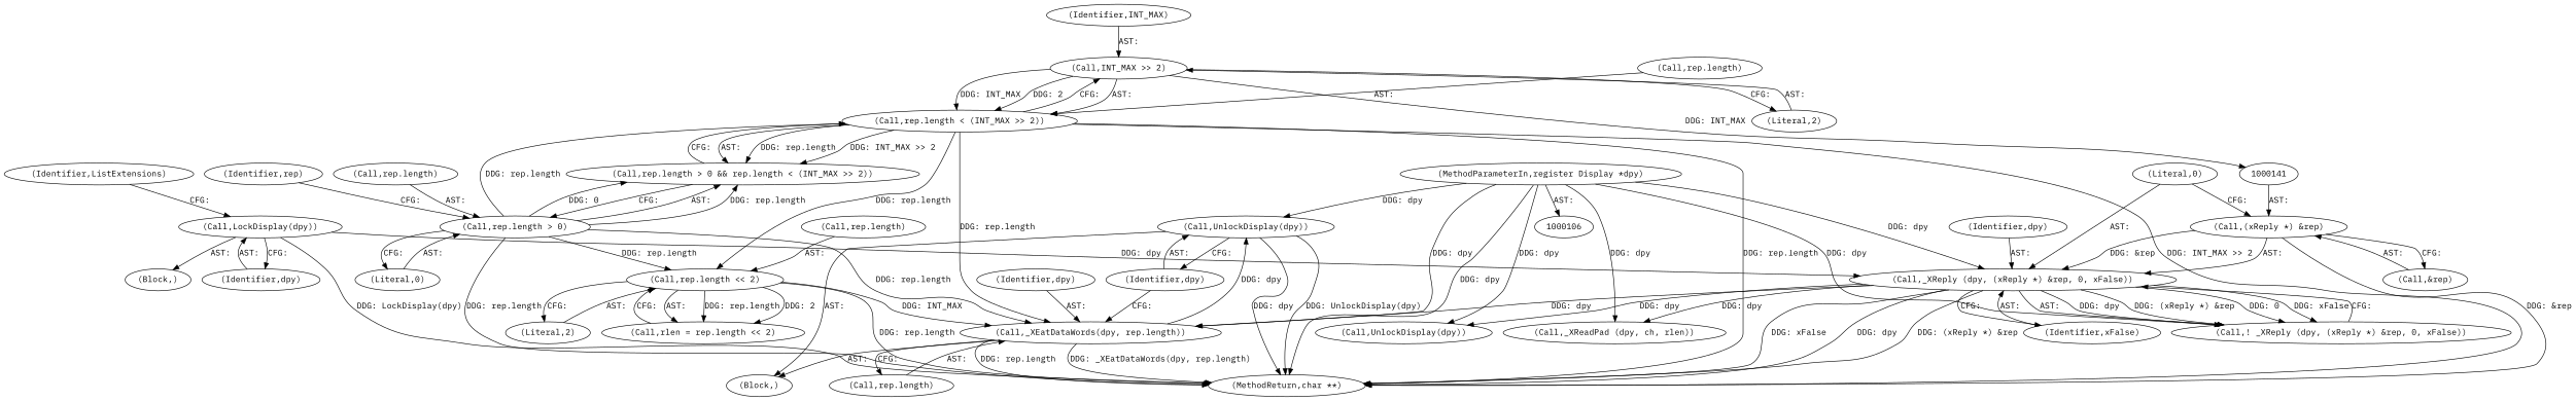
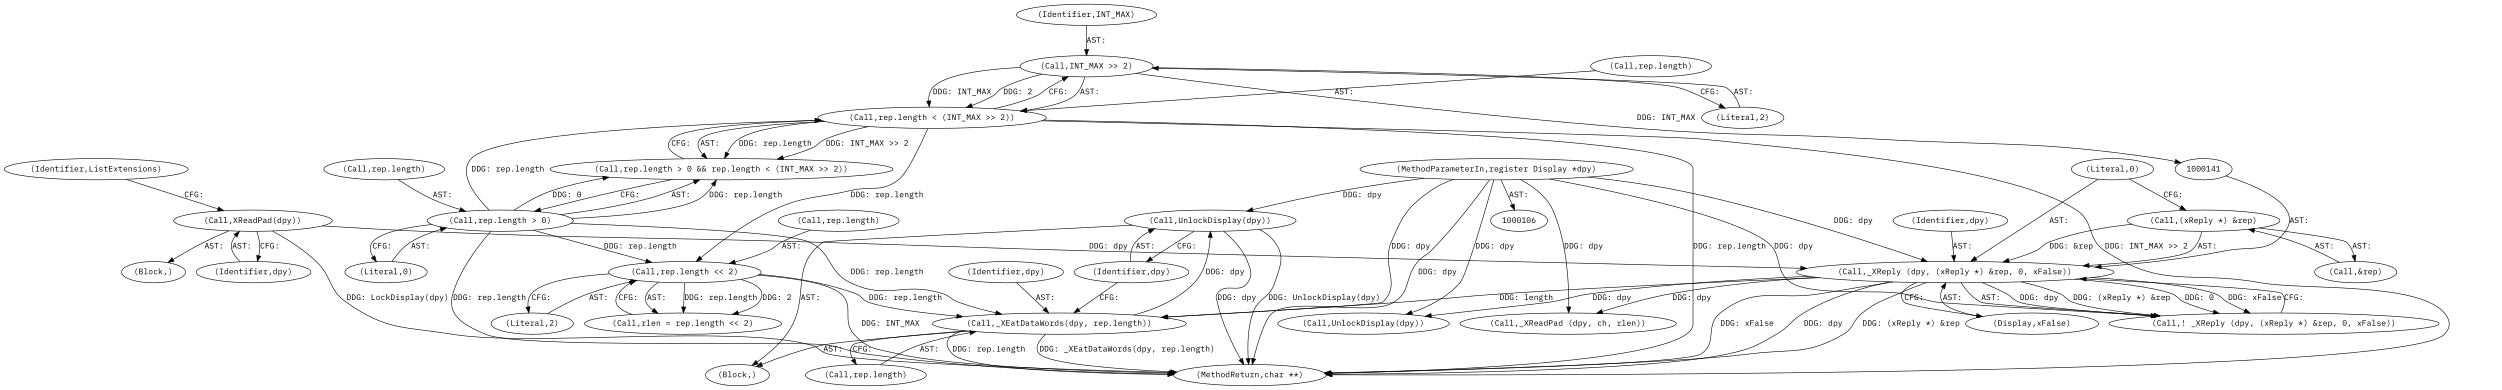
  digraph {
    fontname="IBM Plex Mono"
    node [fontname="IBM Plex Mono"]
    edge [fontname="IBM Plex Mono"]
    n1 [label="(Call,UnlockDisplay(dpy))"]
    n2 [label="(MethodReturn,char **)"]
    n3 [label="(Identifier,dpy)"]
    n4 [label="(Block,)"]
    n5 [label="(Call,_XEatDataWords(dpy, rep.length))"]
    n6 [label="(Call,rep.length)"]
    n7 [label="(Call,_XReply (dpy, (xReply *) &rep, 0, xFalse))"]
    n8 [label="(Call,! _XReply (dpy, (xReply *) &rep, 0, xFalse))"]
    n9 [label="(Call,_XReadPad (dpy, ch, rlen))"]
    n10 [label="(Call,UnlockDisplay(dpy))"]
-   n11 [label="(Identifier,xFalse)"]
-   n12 [label="(Call,LockDisplay(dpy))"]
+   n11 [label="(Display,xFalse)"]
+   n12 [label="(Call,XReadPad(dpy))"]
    n13 [label="(Block,)"]
    n14 [label="(Identifier,dpy)"]
    n15 [label="(MethodParameterIn,register Display *dpy)"]
    1000106
    n17 [label="(Call,(xReply *) &rep)"]
    n18 [label="(Call,&rep)"]
    n19 [label="(Call,rep.length << 2)"]
    n20 [label="(Literal,2)"]
    n21 [label="(Call,rlen = rep.length << 2)"]
    n22 [label="(Call,rep.length < (INT_MAX >> 2))"]
    n23 [label="(Call,INT_MAX >> 2)"]
    n24 [label="(Call,rep.length > 0 && rep.length < (INT_MAX >> 2))"]
    n25 [label="(Literal,2)"]
    1000141
    n27 [label="(Call,rep.length > 0)"]
    n28 [label="(Literal,0)"]
    n29 [label="(Identifier,dpy)"]
    n30 [label="(Call,rep.length)"]
-   n31 [label="(Identifier,rep)"]
    n32 [label="(Identifier,INT_MAX)"]
    n33 [label="(Call,rep.length)"]
    n34 [label="(Call,rep.length)"]
    n35 [label="(Identifier,ListExtensions)"]
    n36 [label="(Identifier,dpy)"]
    n37 [label="(Literal,0)"]
    n1 -> n2 [label="DDG: UnlockDisplay(dpy)"]
    n1 -> n2 [label="DDG: dpy"]
    n1 -> n3 [label="CFG: "]
    n1 -> n4 [label="AST: "]
    n3 -> n1 [label="AST: "]
    n3 -> n5 [label="CFG: "]
    n5 -> n1 [label="DDG: dpy"]
    n5 -> n2 [label="DDG: rep.length"]
    n5 -> n2 [label="DDG: _XEatDataWords(dpy, rep.length)"]
    n5 -> n4 [label="AST: "]
    n5 -> n6 [label="CFG: "]
    n6 -> n5 [label="AST: "]
    n7 -> n2 [label="DDG: dpy"]
    n7 -> n2 [label="DDG: (xReply *) &rep"]
    n7 -> n2 [label="DDG: xFalse"]
-   n7 -> n5 [label="DDG: dpy"]
+   n7 -> n5 [label="DDG: length"]
    n7 -> n8 [label="AST: "]
    n7 -> n8 [label="DDG: dpy"]
    n7 -> n8 [label="DDG: (xReply *) &rep"]
    n7 -> n8 [label="DDG: 0"]
    n7 -> n8 [label="DDG: xFalse"]
    n7 -> n9 [label="DDG: dpy"]
    n7 -> n10 [label="DDG: dpy"]
    n7 -> n11 [label="CFG: "]
    n8 -> n7 [label="CFG: "]
    n11 -> n7 [label="AST: "]
    n12 -> n2 [label="DDG: LockDisplay(dpy)"]
    n12 -> n7 [label="DDG: dpy"]
    n12 -> n13 [label="AST: "]
    n12 -> n14 [label="CFG: "]
    n14 -> n12 [label="AST: "]
    n15 -> n1 [label="DDG: dpy"]
    n15 -> n2 [label="DDG: dpy"]
    n15 -> n5 [label="DDG: dpy"]
    n15 -> n7 [label="DDG: dpy"]
    n15 -> n8 [label="DDG: dpy"]
    n15 -> n9 [label="DDG: dpy"]
    n15 -> n10 [label="DDG: dpy"]
    n15 -> 1000106 [label="AST: "]
-   n17 -> n2 [label="DDG: &rep"]
    n17 -> n7 [label="AST: "]
    n17 -> n7 [label="DDG: &rep"]
-   n17 -> n18 [label="CFG: "]
+   n17 -> n18 [label="AST: "]
    n18 -> n17 [label="AST: "]
-   n19 -> n2 [label="DDG: rep.length"]
-   n19 -> n5 [label="DDG: INT_MAX"]
+   n19 -> n2 [label="DDG: INT_MAX"]
+   n19 -> n5 [label="DDG: rep.length"]
    n19 -> n20 [label="CFG: "]
    n19 -> n21 [label="AST: "]
    n19 -> n21 [label="DDG: rep.length"]
    n19 -> n21 [label="DDG: 2"]
    n20 -> n19 [label="AST: "]
    n21 -> n19 [label="CFG: "]
    n22 -> n2 [label="DDG: INT_MAX >> 2"]
    n22 -> n2 [label="DDG: rep.length"]
-   n22 -> n5 [label="DDG: rep.length"]
    n22 -> n19 [label="DDG: rep.length"]
    n22 -> n23 [label="CFG: "]
    n22 -> n24 [label="AST: "]
    n22 -> n24 [label="DDG: rep.length"]
    n22 -> n24 [label="DDG: INT_MAX >> 2"]
    n23 -> n22 [label="AST: "]
    n23 -> n22 [label="DDG: INT_MAX"]
    n23 -> n22 [label="DDG: 2"]
    n23 -> n25 [label="CFG: "]
    n23 -> 1000141 [label="DDG: INT_MAX"]
    n24 -> n22 [label="CFG: "]
    n24 -> n27 [label="CFG: "]
    n25 -> n23 [label="AST: "]
-   1000141 -> n17 [label="AST: "]
+   1000141 -> n7 [label="AST: "]
    n27 -> n2 [label="DDG: rep.length"]
    n27 -> n5 [label="DDG: rep.length"]
    n27 -> n19 [label="DDG: rep.length"]
    n27 -> n22 [label="DDG: rep.length"]
    n27 -> n24 [label="AST: "]
    n27 -> n24 [label="DDG: rep.length"]
    n27 -> n24 [label="DDG: 0"]
    n27 -> n28 [label="CFG: "]
    n28 -> n27 [label="AST: "]
    n29 -> n7 [label="AST: "]
    n30 -> n19 [label="AST: "]
-   n31 -> n27 [label="CFG: "]
    n32 -> n23 [label="AST: "]
    n33 -> n27 [label="AST: "]
    n34 -> n22 [label="AST: "]
    n35 -> n12 [label="CFG: "]
    n36 -> n5 [label="AST: "]
    n37 -> n7 [label="AST: "]
    n37 -> n17 [label="CFG: "]
  }
